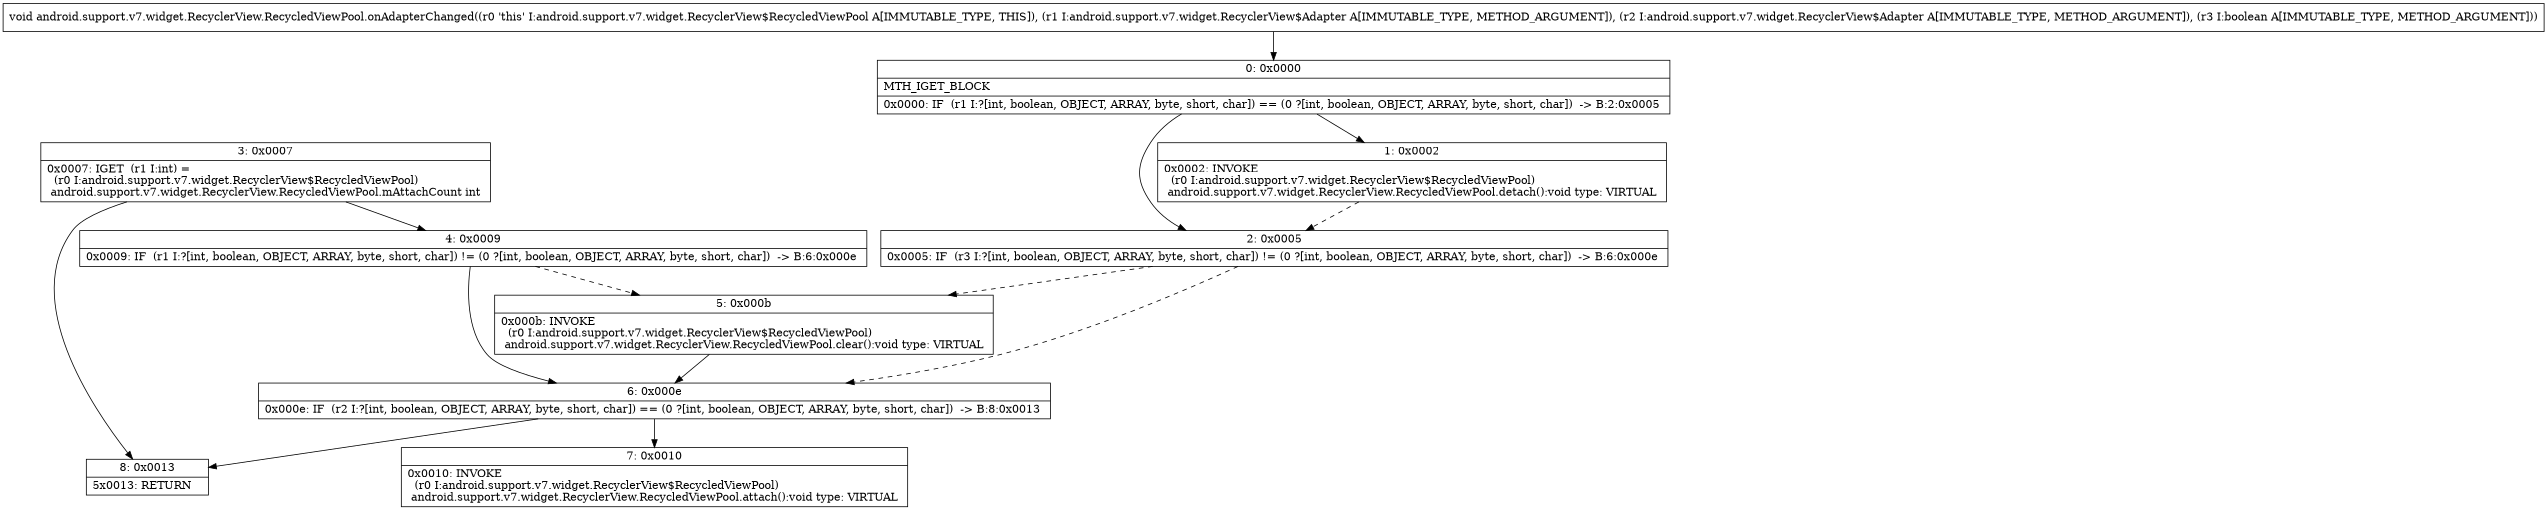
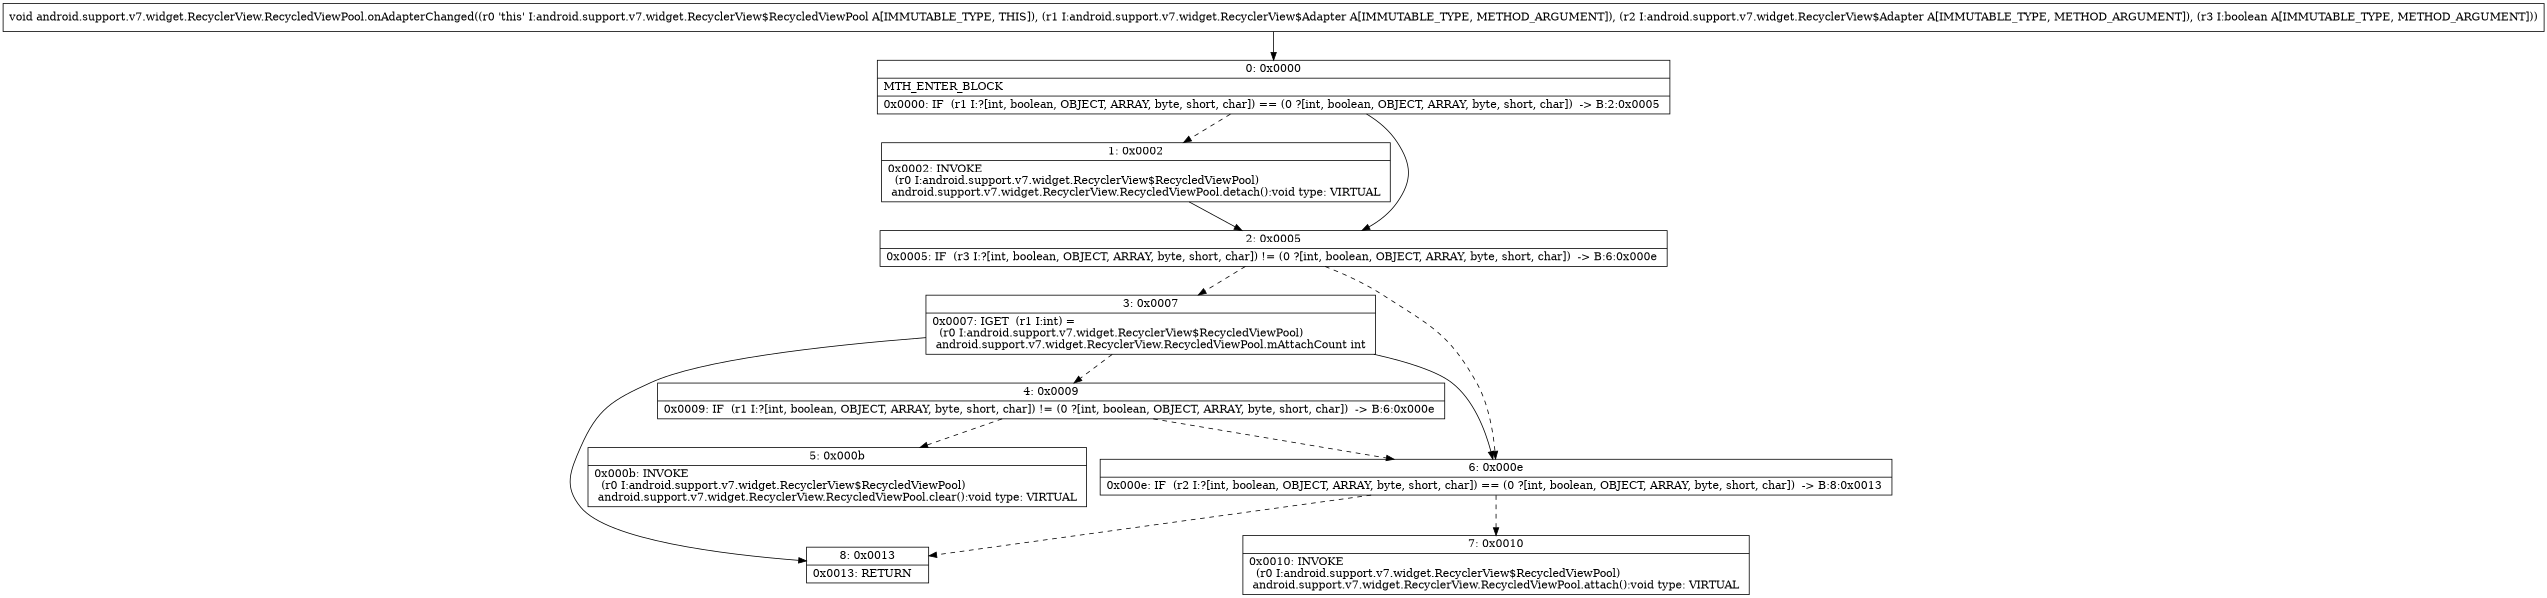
  digraph {
    node [shape=record]
-   n1 [label="{0\:\ 0x0000|MTH_IGET_BLOCK\l|0x0000: IF  (r1 I:?[int, boolean, OBJECT, ARRAY, byte, short, char]) == (0 ?[int, boolean, OBJECT, ARRAY, byte, short, char])  \-\> B:2:0x0005 \l}"]
+   n1 [label="{0\:\ 0x0000|MTH_ENTER_BLOCK\l|0x0000: IF  (r1 I:?[int, boolean, OBJECT, ARRAY, byte, short, char]) == (0 ?[int, boolean, OBJECT, ARRAY, byte, short, char])  \-\> B:2:0x0005 \l}"]
    n2 [label="{1\:\ 0x0002|0x0002: INVOKE  \l  (r0 I:android.support.v7.widget.RecyclerView$RecycledViewPool)\l android.support.v7.widget.RecyclerView.RecycledViewPool.detach():void type: VIRTUAL \l}"]
    n3 [label="{2\:\ 0x0005|0x0005: IF  (r3 I:?[int, boolean, OBJECT, ARRAY, byte, short, char]) != (0 ?[int, boolean, OBJECT, ARRAY, byte, short, char])  \-\> B:6:0x000e \l}"]
    n4 [label="{3\:\ 0x0007|0x0007: IGET  (r1 I:int) = \l  (r0 I:android.support.v7.widget.RecyclerView$RecycledViewPool)\l android.support.v7.widget.RecyclerView.RecycledViewPool.mAttachCount int \l}"]
    n5 [label="{6\:\ 0x000e|0x000e: IF  (r2 I:?[int, boolean, OBJECT, ARRAY, byte, short, char]) == (0 ?[int, boolean, OBJECT, ARRAY, byte, short, char])  \-\> B:8:0x0013 \l}"]
    n6 [label="{4\:\ 0x0009|0x0009: IF  (r1 I:?[int, boolean, OBJECT, ARRAY, byte, short, char]) != (0 ?[int, boolean, OBJECT, ARRAY, byte, short, char])  \-\> B:6:0x000e \l}"]
-   n7 [label="{8\:\ 0x0013|5x0013: RETURN   \l}"]
+   n7 [label="{8\:\ 0x0013|0x0013: RETURN   \l}"]
    n8 [label="{7\:\ 0x0010|0x0010: INVOKE  \l  (r0 I:android.support.v7.widget.RecyclerView$RecycledViewPool)\l android.support.v7.widget.RecyclerView.RecycledViewPool.attach():void type: VIRTUAL \l}"]
    n9 [label="{5\:\ 0x000b|0x000b: INVOKE  \l  (r0 I:android.support.v7.widget.RecyclerView$RecycledViewPool)\l android.support.v7.widget.RecyclerView.RecycledViewPool.clear():void type: VIRTUAL \l}"]
    n10 [label="{void android.support.v7.widget.RecyclerView.RecycledViewPool.onAdapterChanged((r0 'this' I:android.support.v7.widget.RecyclerView$RecycledViewPool A[IMMUTABLE_TYPE, THIS]), (r1 I:android.support.v7.widget.RecyclerView$Adapter A[IMMUTABLE_TYPE, METHOD_ARGUMENT]), (r2 I:android.support.v7.widget.RecyclerView$Adapter A[IMMUTABLE_TYPE, METHOD_ARGUMENT]), (r3 I:boolean A[IMMUTABLE_TYPE, METHOD_ARGUMENT])) }"]
-   n1 -> n2 [style=solid]
+   n1 -> n2 [style=dashed]
    n1 -> n3
-   n2 -> n3 [style=dashed]
-   n3 -> n9 [style=dashed]
+   n2 -> n3
+   n3 -> n4 [style=dashed]
    n3 -> n5 [style=dashed]
-   n4 -> n6
+   n4 -> n6 [style=dashed]
    n4 -> n7
-   n5 -> n7
-   n5 -> n8 [style=solid]
-   n6 -> n5
+   n5 -> n7 [style=dashed]
+   n5 -> n8 [style=dashed]
+   n6 -> n5 [style=dashed]
    n6 -> n9 [style=dashed]
-   n9 -> n5
+   n4 -> n5
    n10 -> n1
  }
